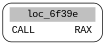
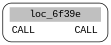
  digraph {
    rankdir=LR
-   n1 [fontname="Courier New" label=<<table border="0" cellborder="0" cellpadding="3"><tr><td align="center" colspan="2" bgcolor="grey">loc_6f39e</td></tr><tr><td align="left">CALL       RAX</td></tr></table>> shape=Mrecord]
+   n1 [fontname="Courier New" label=<<table border="0" cellborder="0" cellpadding="3"><tr><td align="center" colspan="2" bgcolor="grey">loc_6f39e</td></tr><tr><td align="left">CALL       CALL</td></tr></table>> shape=Mrecord]
  }
